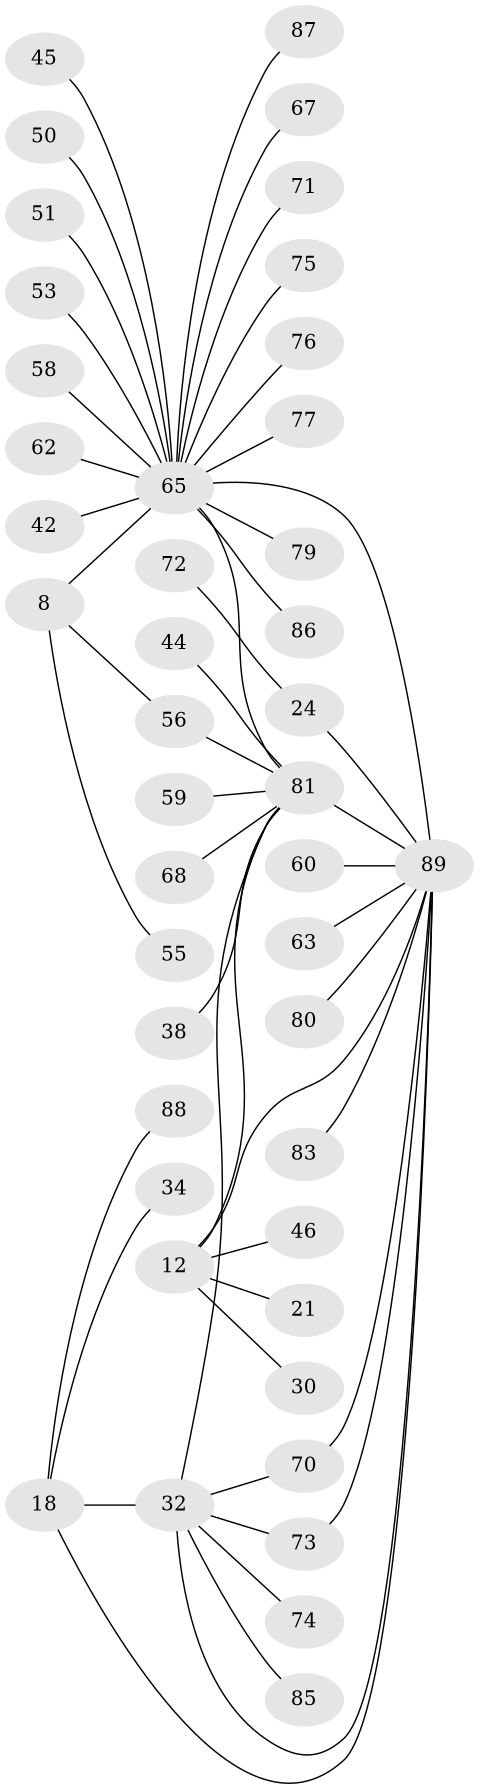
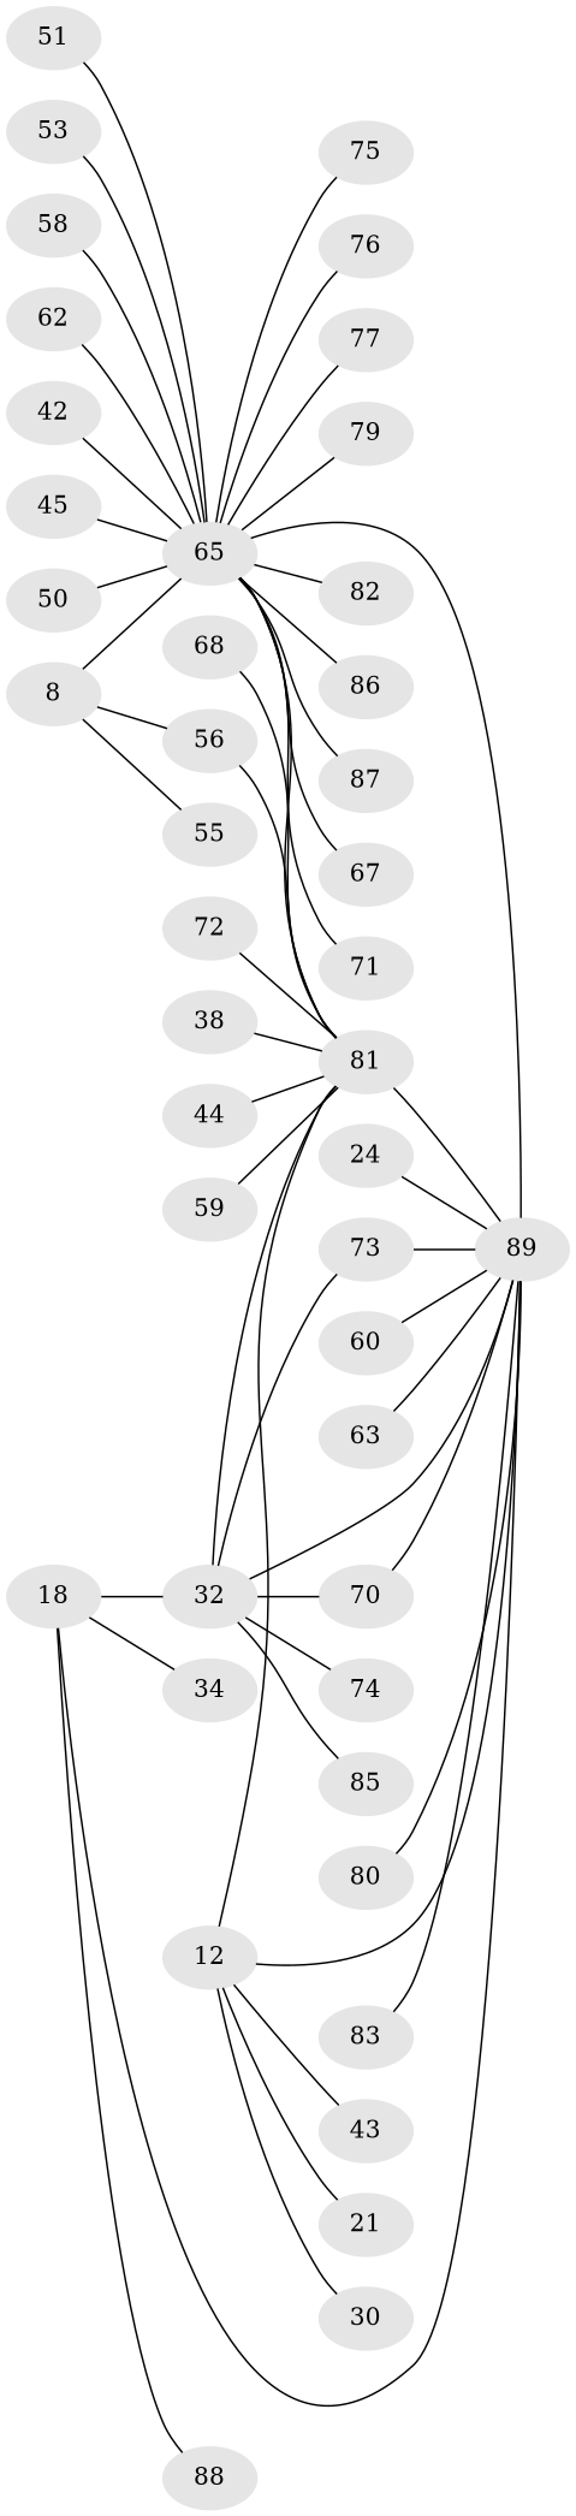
  graph {
    rankdir=LR
    node [color=gray90 style=filled]
    8 [super="+5"]
    55
    65 [super="+7+28+31+49+35+37+29+23+47"]
    56
    32 [super="+20"]
    81 [super="+64+11+16"]
    89 [super="+57+39+84+78+69"]
    70 [super="+40+66"]
    73
    74 [super="+41"]
    85
    67 [super="+52"]
    71
    75
    76 [super="+46"]
    77 [super="+60"]
    79
+   82
    86 [super="+27"]
    87
    12
    21
    30
-   43 [label=46]
+   43
    18 [super="+17"]
    34
    88 [super="+54"]
    24
    38
    42
    44
    45 [super="+36"]
    50
    51
    53
    58
    59
    n38 [label=60]
    62
    63 [super="+48"]
    68
    72
    80
    83
    8 -- 55
    8 -- 65 [weight=7]
    8 -- 56
    65 -- 81 [weight=4]
    65 -- 89 [weight=6]
    65 -- 67
    65 -- 71
    65 -- 75
    65 -- 76
    65 -- 77
    65 -- 79
+   65 -- 82
    65 -- 86
    65 -- 87
    56 -- 81
    32 -- 81 [weight=2]
    32 -- 89
    32 -- 70
    32 -- 73
    32 -- 74
    32 -- 85
    81 -- 89 [weight=3]
    70 -- 89 [weight=2]
    73 -- 89
    12 -- 81 [weight=3]
    12 -- 89 [weight=2]
    12 -- 21
    12 -- 30
    12 -- 43
    18 -- 32 [weight=4]
    18 -- 89
    18 -- 34
    18 -- 88
    24 -- 89
    38 -- 81
    42 -- 65
    44 -- 81
    45 -- 65
    50 -- 65
    51 -- 65
    53 -- 65
    58 -- 65
    59 -- 81 [weight=2]
    n38 -- 89
    62 -- 65
    63 -- 89
    68 -- 81
-   72 -- 24
+   72 -- 81
    80 -- 89
    83 -- 89
  }
